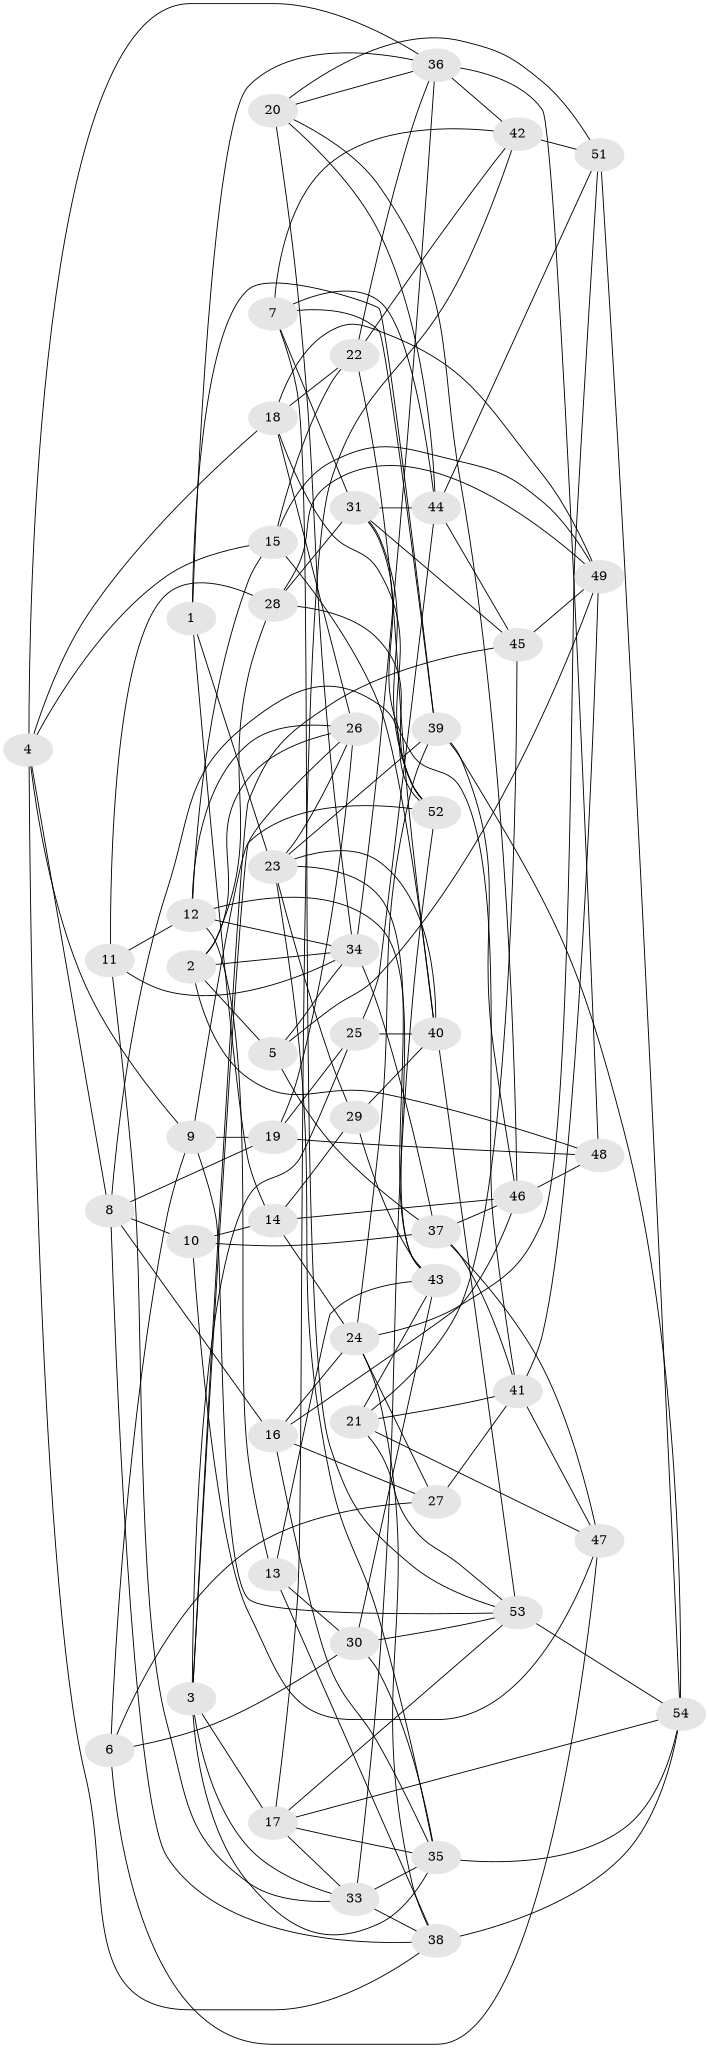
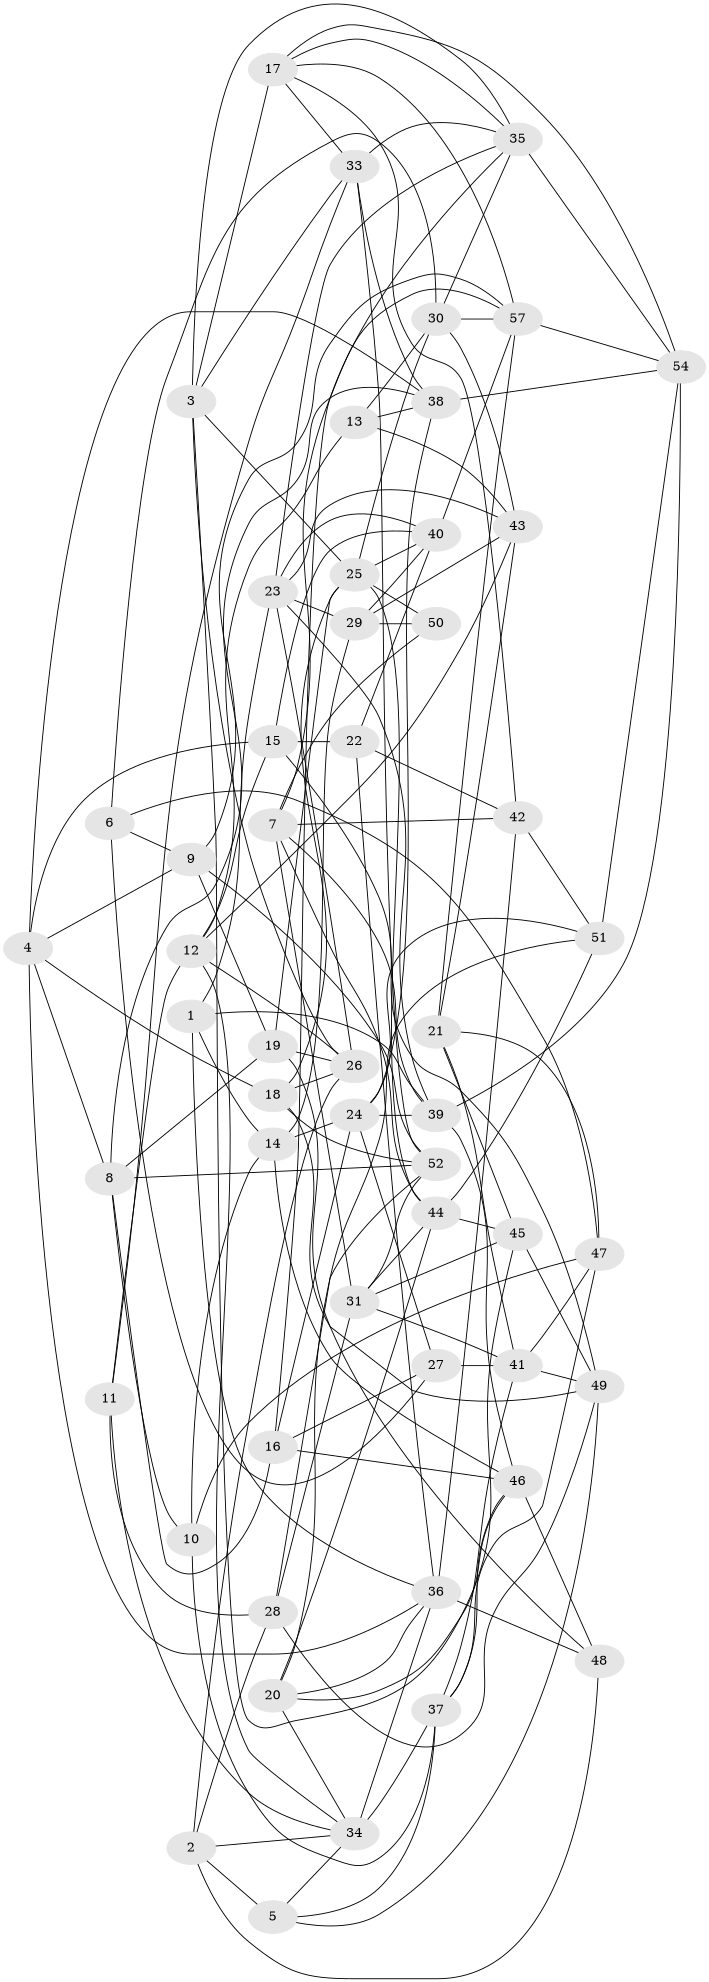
  graph {
    rankdir=LR
    node [color=gray90 style=filled]
    edge [weight=1.0]
    1
    14
    23
    39
    36
    24
    29
    46
    26
    35
    43
    40
    54
    2
    48
    5
    28
    34
    37
    49
    31
    52
    3
    17
    25
    33
    45
    42
-   53
+   53 [label=57]
    30
    44
+   50
    38
    4
    8
    9
    15
    18
    10
    16
    19
    22
    47
    41
    6
    27
    7
    51
    11
    12
    13
    20
    21
    1 -- 14
    1 -- 23
    1 -- 39
    1 -- 36
    14 -- 24
    14 -- 29
    14 -- 46
    23 -- 39
    23 -- 29
    23 -- 26
    23 -- 35 [weight=2.0]
    23 -- 43
    23 -- 40
    39 -- 46
    39 -- 54
    36 -- 48
    36 -- 42
    24 -- 39
    24 -- 38
    24 -- 27
    24 -- 51
    29 -- 43
    29 -- 40
+   29 -- 50 [weight=2.0]
    46 -- 48
    35 -- 54
    40 -- 53
    2 -- 26
    2 -- 48
    2 -- 5
    2 -- 28 [weight=2.0]
    2 -- 34
    5 -- 34
    5 -- 37
    5 -- 49
    28 -- 49
    28 -- 31
    28 -- 52
    34 -- 36
    34 -- 37
    37 -- 46
    37 -- 47
    37 -- 41
    31 -- 52
    31 -- 45
    31 -- 44
    31 -- 41
    3 -- 26
    3 -- 35
    3 -- 17
    3 -- 25
    3 -- 33
    3 -- 45
    17 -- 35
    17 -- 54
    17 -- 33
    17 -- 42
    17 -- 53
    25 -- 40
+   25 -- 30
    25 -- 44
+   25 -- 50
    33 -- 35
    33 -- 52
    33 -- 38
    45 -- 49
    42 -- 51
    53 -- 54
    30 -- 35
    30 -- 43
    30 -- 53
    44 -- 45
    44 -- 51
    38 -- 54
    4 -- 36
    4 -- 38
    4 -- 8
    4 -- 9
    4 -- 15
    4 -- 18
    8 -- 52
    8 -- 38
    8 -- 10
    8 -- 16
    8 -- 19
    9 -- 52
    9 -- 53
    9 -- 19
    15 -- 40
    15 -- 49
    15 -- 22
    18 -- 26
    18 -- 49
    18 -- 52
-   18 -- 22 [weight=2.0]
+   18 -- 25 [weight=2.0]
    10 -- 14
    10 -- 37
    10 -- 47
    16 -- 24
    16 -- 46
    16 -- 35
    16 -- 27 [weight=2.0]
    19 -- 26
    19 -- 48 [weight=2.0]
    19 -- 25
    22 -- 36
    22 -- 40
    22 -- 42
    41 -- 49
    41 -- 47
    6 -- 30
    6 -- 9
    6 -- 47 [weight=2.0]
    6 -- 27 [weight=2.0]
    27 -- 41
    7 -- 39
    7 -- 31
    7 -- 42
    7 -- 53
    7 -- 44
+   7 -- 50
    51 -- 54
    11 -- 28
    11 -- 34
    11 -- 33
    11 -- 12
    12 -- 26
    12 -- 43
    12 -- 34
    12 -- 15
    12 -- 13
    13 -- 43
    13 -- 30
    13 -- 38
    20 -- 36
    20 -- 46
    20 -- 34
    20 -- 44
    20 -- 51 [weight=2.0]
    21 -- 43
    21 -- 45 [weight=2.0]
    21 -- 53
    21 -- 47
    21 -- 41
  }
